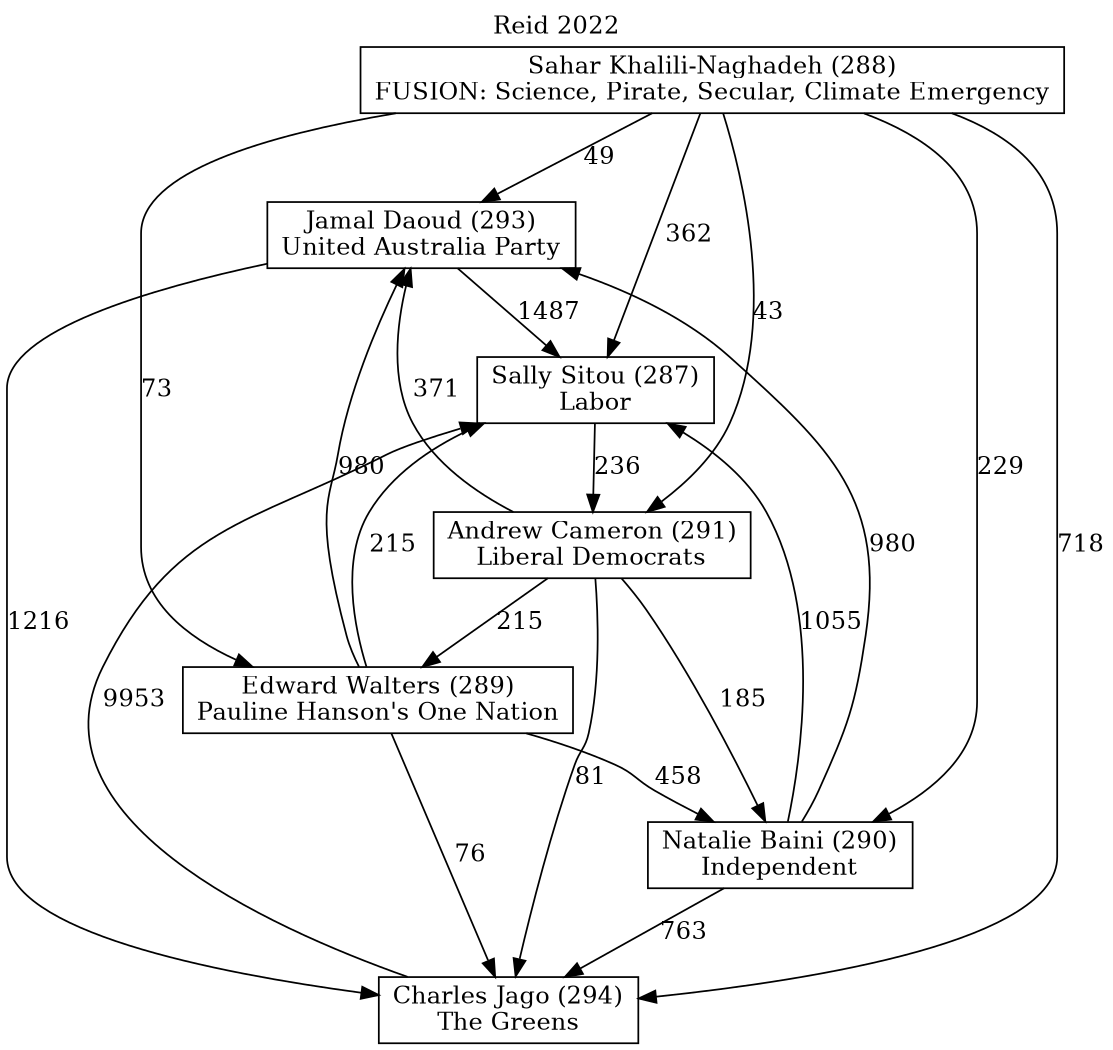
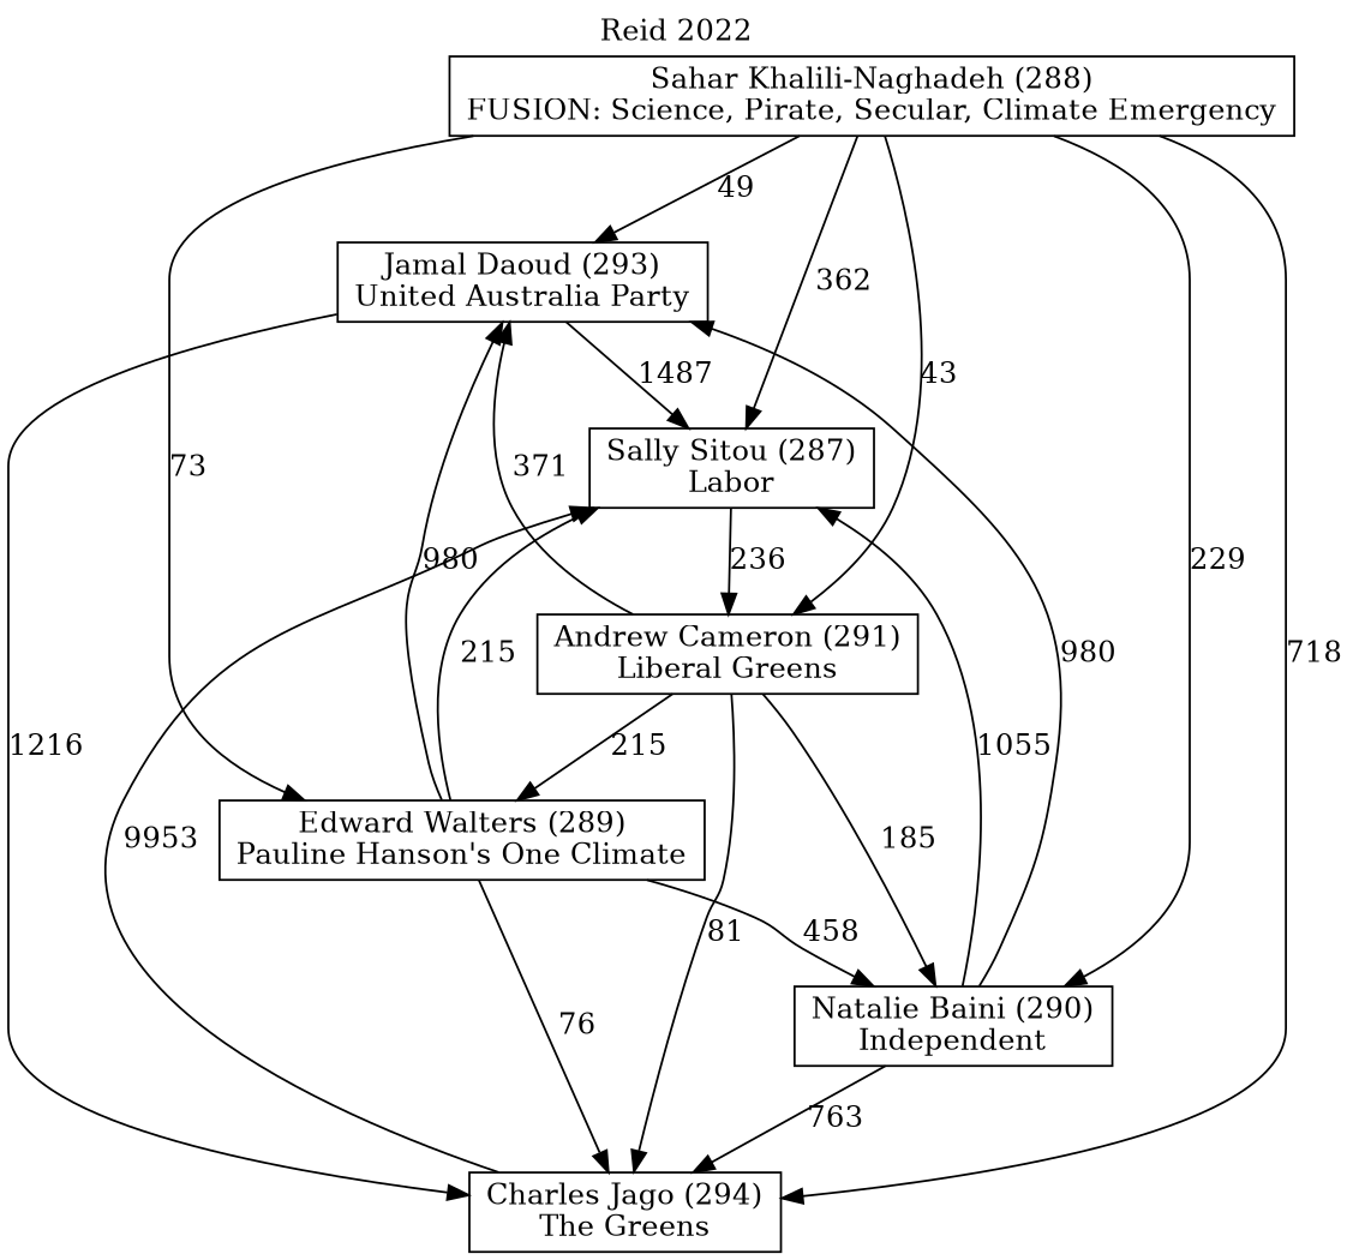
  digraph {
    label="Reid 2022"
    labelloc=t
    mclimit=10
    node [shape=box]
    n1 [label="Jamal Daoud (293)\nUnited Australia Party"]
    n2 [label="Sally Sitou (287)\nLabor"]
    n3 [label="Charles Jago (294)\nThe Greens"]
-   n4 [label="Andrew Cameron (291)\nLiberal Democrats"]
+   n4 [label="Andrew Cameron (291)\nLiberal Greens"]
    n5 [label="Sahar Khalili-Naghadeh (288)\nFUSION: Science, Pirate, Secular, Climate Emergency"]
    n6 [label="Natalie Baini (290)\nIndependent"]
-   n7 [label="Edward Walters (289)\nPauline Hanson's One Nation"]
+   n7 [label="Edward Walters (289)\nPauline Hanson's One Climate"]
    n1 -> n2 [label=1487]
    n1 -> n3 [label=1216]
    n2 -> n4 [label=236]
    n3 -> n2 [label=9953]
    n4 -> n1 [label=371]
    n4 -> n3 [label=81]
    n4 -> n6 [label=185]
    n4 -> n7 [label=215]
    n5 -> n1 [label=49]
    n5 -> n2 [label=362]
    n5 -> n3 [label=718]
    n5 -> n4 [label=43]
    n5 -> n6 [label=229]
    n5 -> n7 [label=73]
    n6 -> n1 [label=980]
    n6 -> n2 [label=1055]
    n6 -> n3 [label=763]
    n7 -> n1 [label=980]
    n7 -> n2 [label=215]
    n7 -> n3 [label=76]
    n7 -> n6 [label=458]
  }
